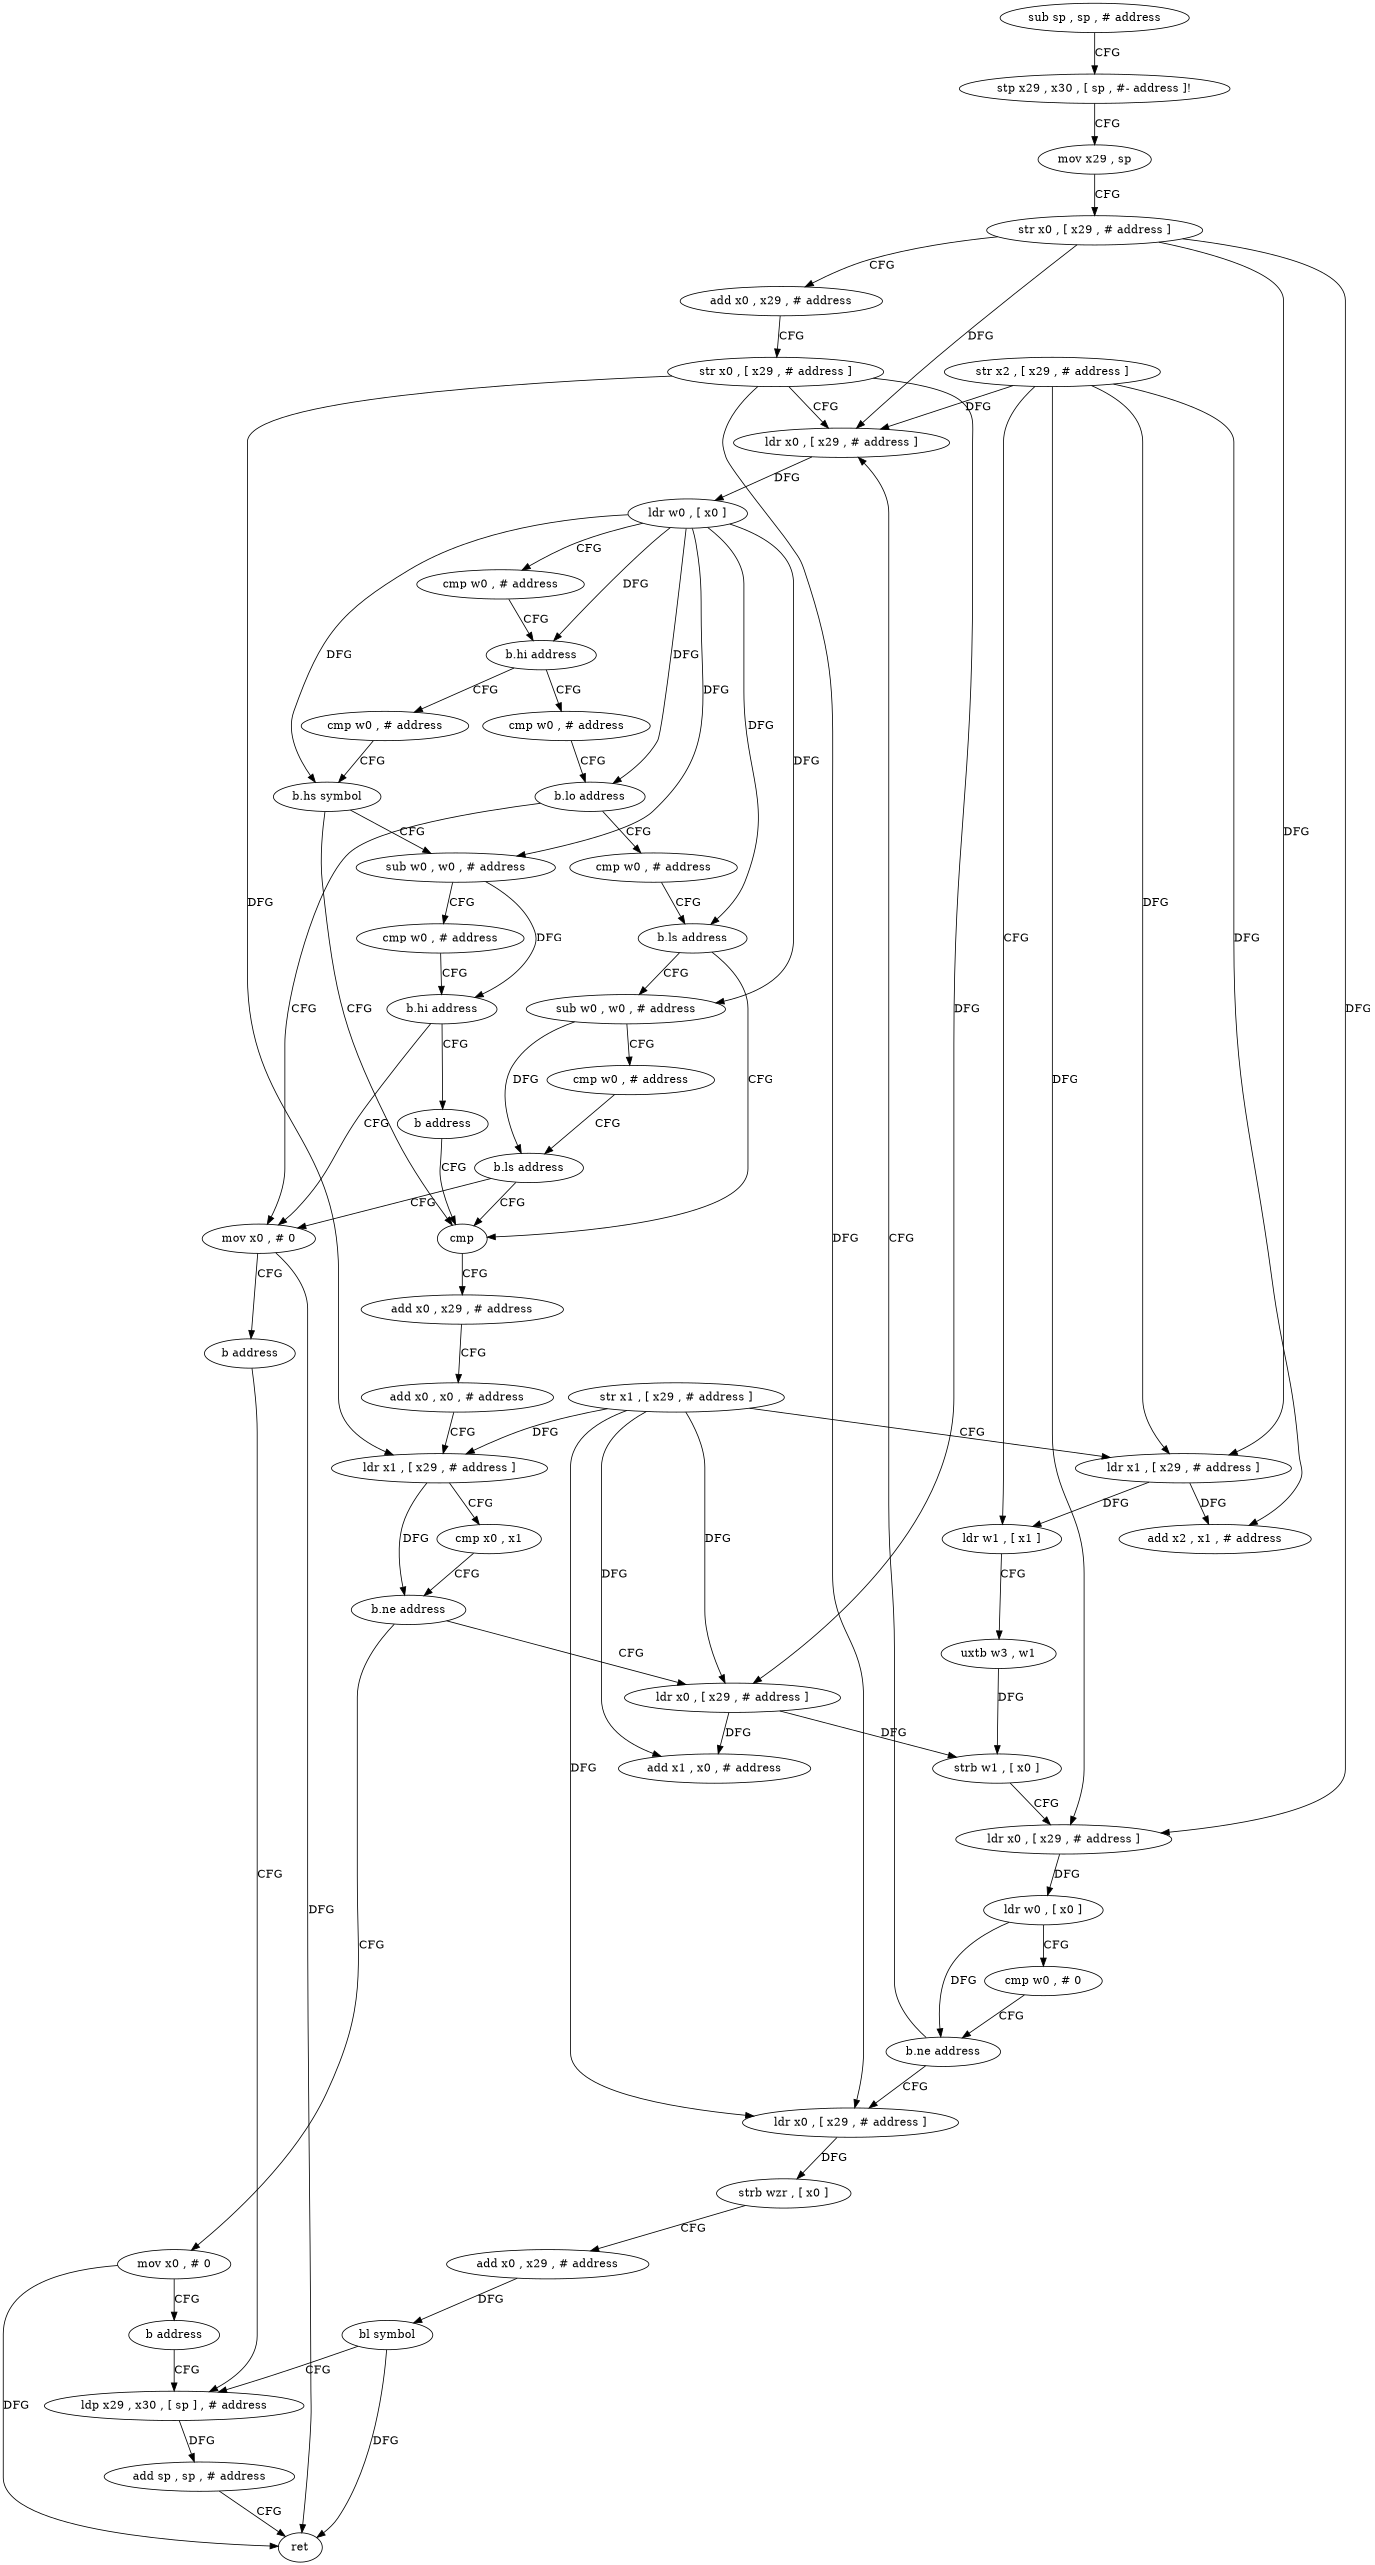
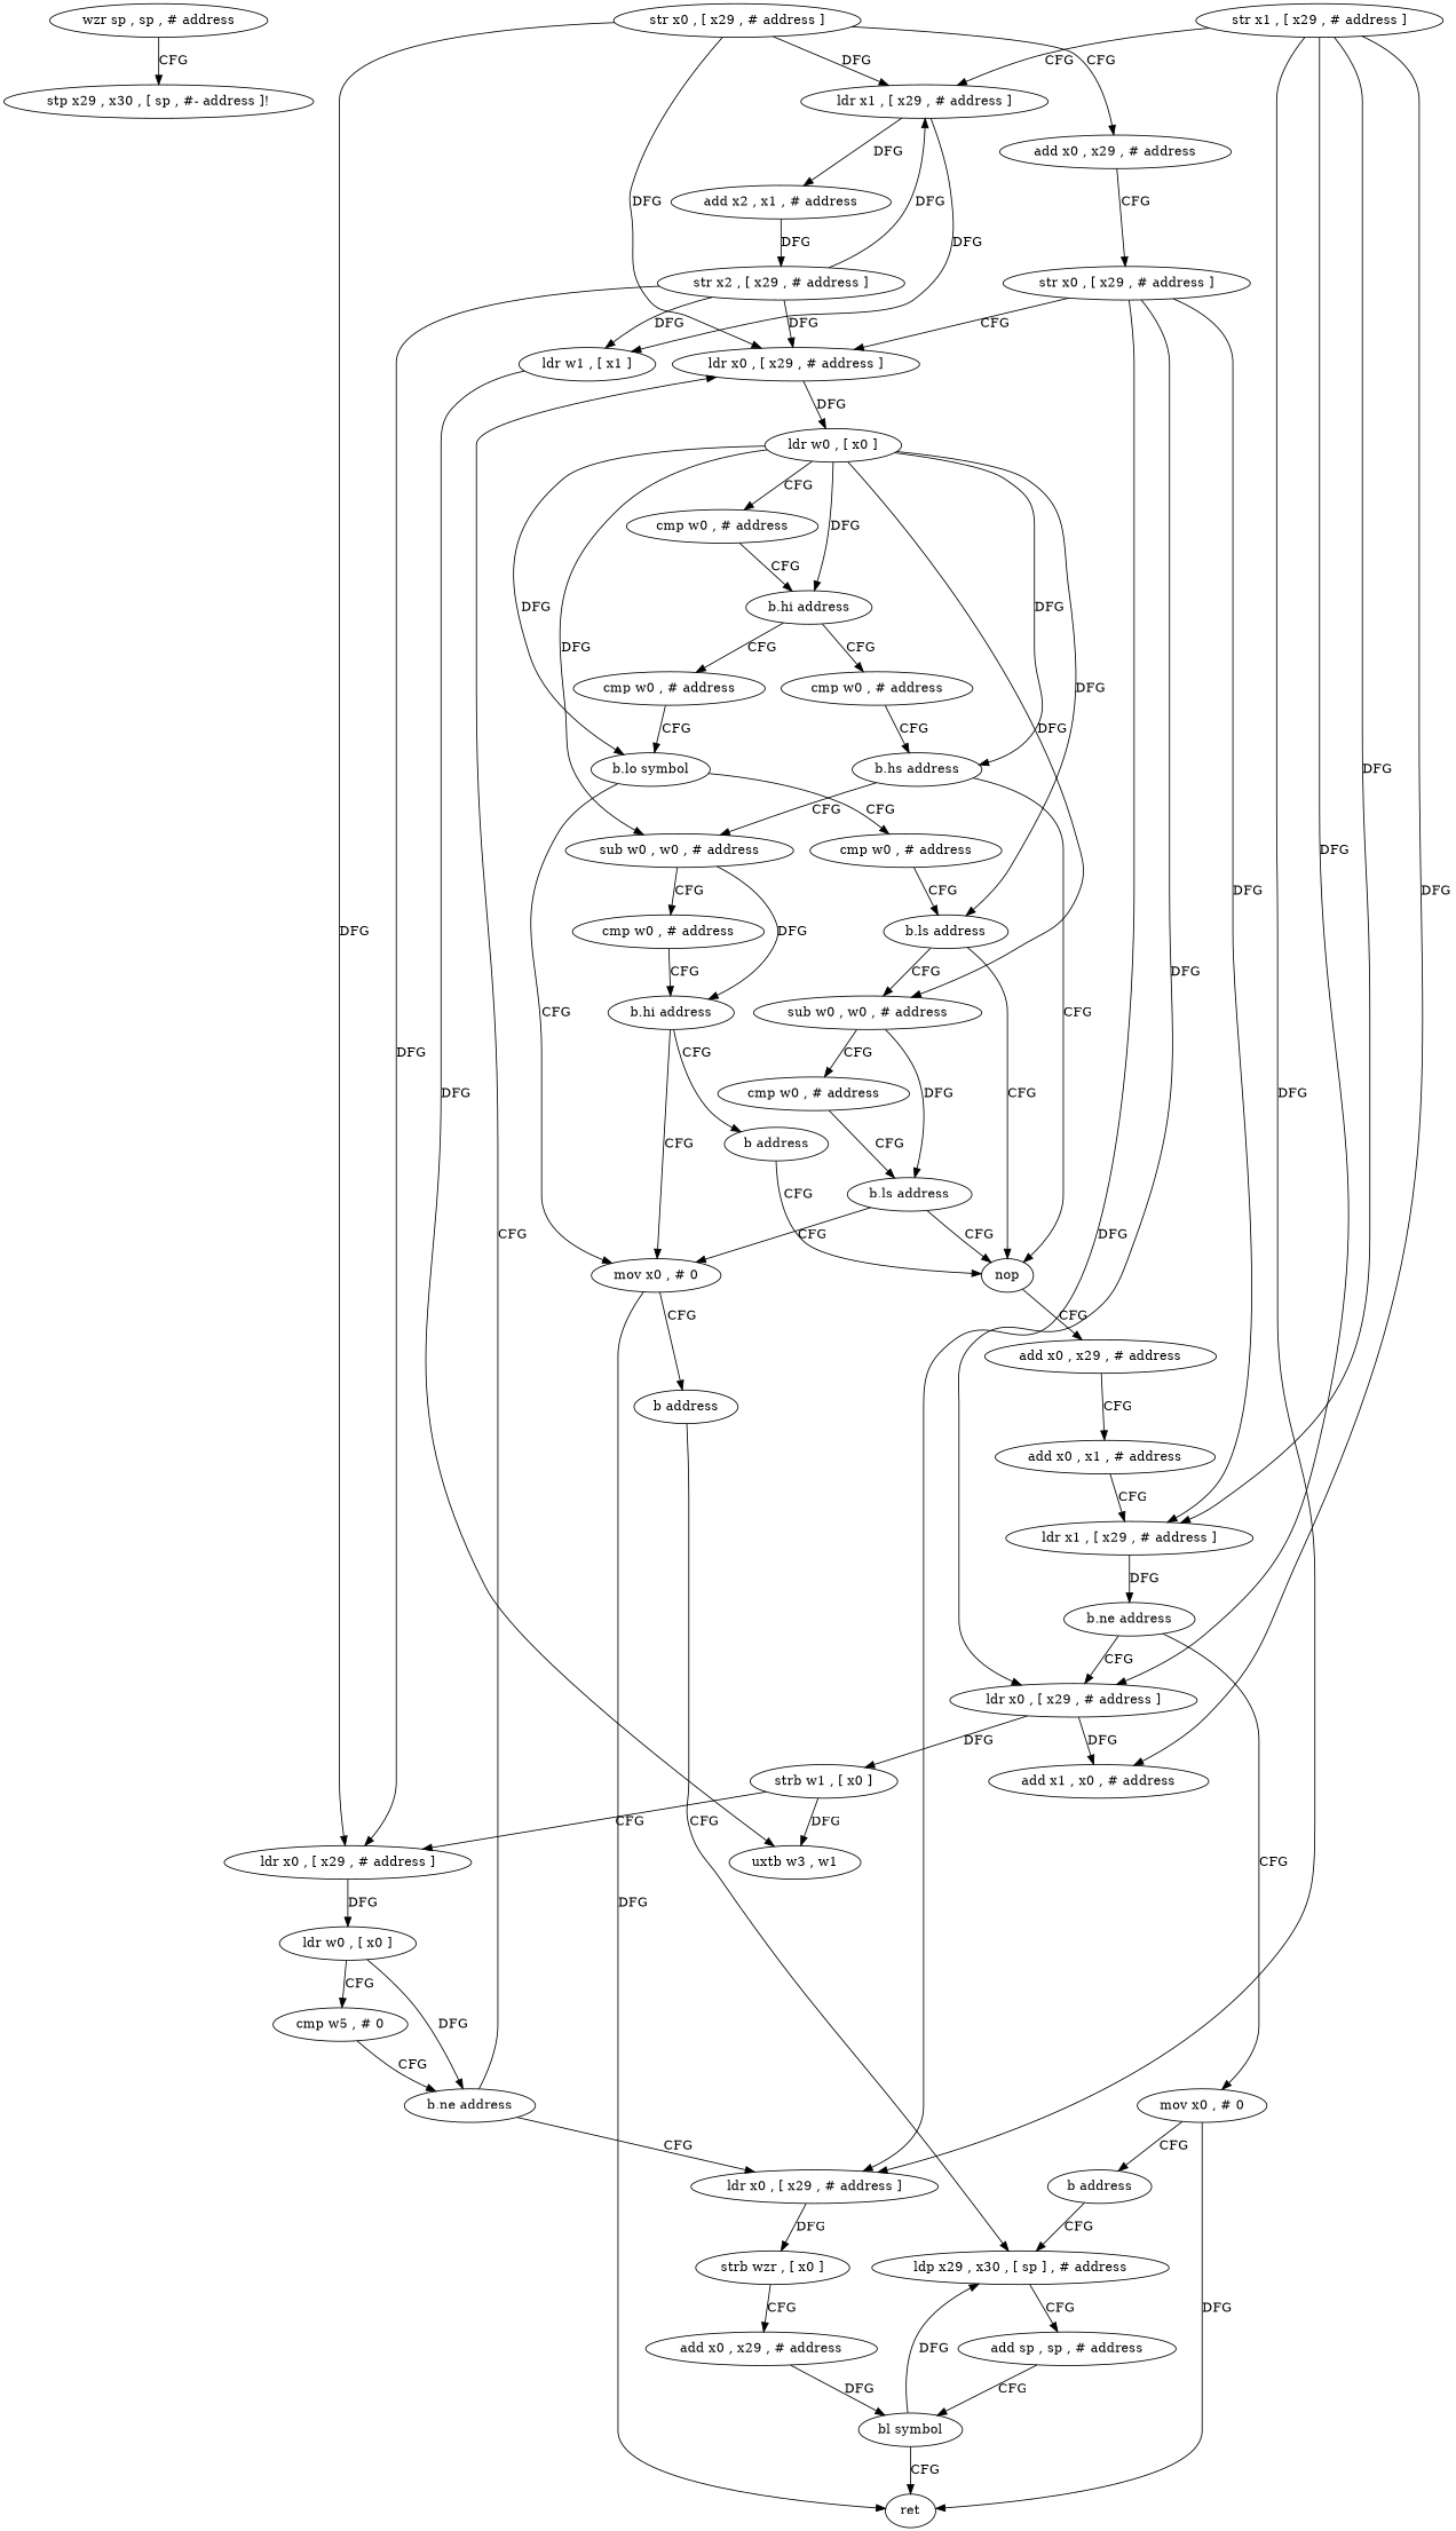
  digraph {
-   n1 [label="sub sp , sp , # address"]
+   n1 [label="wzr sp , sp , # address"]
    n2 [label="stp x29 , x30 , [ sp , #- address ]!"]
-   n3 [label="mov x29 , sp"]
    n4 [label="str x0 , [ x29 , # address ]"]
    n5 [label="add x0 , x29 , # address"]
    n6 [label="ldr x0 , [ x29 , # address ]"]
    n7 [label="ldr x1 , [ x29 , # address ]"]
    n8 [label="ldr x0 , [ x29 , # address ]"]
    n9 [label="str x0 , [ x29 , # address ]"]
    n10 [label="ldr w0 , [ x0 ]"]
    n11 [label="add x2 , x1 , # address"]
    n12 [label="ldr w1 , [ x1 ]"]
    n13 [label="ldr w0 , [ x0 ]"]
    n14 [label="ldr x1 , [ x29 , # address ]"]
    n15 [label="ldr x0 , [ x29 , # address ]"]
    n16 [label="ldr x0 , [ x29 , # address ]"]
-   n17 [label="cmp x0 , x1"]
    n18 [label="b.ne address"]
    n19 [label="add x1 , x0 , # address"]
    n20 [label="strb w1 , [ x0 ]"]
    n21 [label="strb wzr , [ x0 ]"]
-   n22 [label="b.lo address"]
+   n22 [label="b.lo symbol"]
    n23 [label="b.ls address"]
-   n24 [label="b.hs symbol"]
+   n24 [label="b.hs address"]
    n25 [label="sub w0 , w0 , # address"]
    n26 [label="sub w0 , w0 , # address"]
    n27 [label="cmp w0 , # address"]
    n28 [label="b.hi address"]
    n29 [label="cmp w0 , # address"]
    n30 [label="mov x0 , # 0"]
    n31 [label="cmp w0 , # address"]
    n32 [label="b address"]
    n33 [label=ret]
    n34 [label="ldp x29 , x30 , [ sp ] , # address"]
-   n35 [label=cmp]
+   n35 [label=nop]
    n36 [label="cmp w0 , # address"]
    n37 [label="add x0 , x29 , # address"]
    n38 [label="cmp w0 , # address"]
    n39 [label="b.hi address"]
-   n40 [label="add x0 , x0 , # address"]
+   n40 [label="add x0 , x1 , # address"]
    n41 [label="b address"]
    n42 [label="add sp , sp , # address"]
    n43 [label="cmp w0 , # address"]
    n44 [label="b.ls address"]
    n45 [label="mov x0 , # 0"]
    n46 [label="b address"]
    n47 [label="str x1 , [ x29 , # address ]"]
    n48 [label="str x2 , [ x29 , # address ]"]
    n49 [label="uxtb w3 , w1"]
-   n50 [label="cmp w0 , # 0"]
+   n50 [label="cmp w5 , # 0"]
    n51 [label="b.ne address"]
    n52 [label="add x0 , x29 , # address"]
    n53 [label="bl symbol"]
    n1 -> n2 [label=CFG]
-   n2 -> n3 [label=CFG]
-   n3 -> n4 [label=CFG]
    n4 -> n5 [label=CFG]
    n4 -> n6 [label=DFG]
    n4 -> n7 [label=DFG]
    n4 -> n8 [label=DFG]
    n5 -> n9 [label=CFG]
    n6 -> n10 [label=DFG]
    n7 -> n11 [label=DFG]
    n7 -> n12 [label=DFG]
    n8 -> n13 [label=DFG]
    n9 -> n6 [label=CFG]
    n9 -> n14 [label=DFG]
    n9 -> n15 [label=DFG]
    n9 -> n16 [label=DFG]
    n10 -> n22 [label=DFG]
    n10 -> n23 [label=DFG]
    n10 -> n24 [label=DFG]
    n10 -> n25 [label=DFG]
    n10 -> n26 [label=DFG]
    n10 -> n27 [label=CFG]
    n10 -> n28 [label=DFG]
-   n48 -> n11 [label=DFG]
-   n12 -> n49 [label=CFG]
+   n11 -> n48 [label=DFG]
+   n12 -> n49 [label=DFG]
    n13 -> n50 [label=CFG]
    n13 -> n51 [label=DFG]
-   n14 -> n17 [label=CFG]
    n14 -> n18 [label=DFG]
    n15 -> n19 [label=DFG]
    n15 -> n20 [label=DFG]
    n16 -> n21 [label=DFG]
-   n17 -> n18 [label=CFG]
    n18 -> n15 [label=CFG]
    n18 -> n45 [label=CFG]
    n20 -> n8 [label=CFG]
    n21 -> n52 [label=CFG]
    n22 -> n30 [label=CFG]
    n22 -> n31 [label=CFG]
    n23 -> n26 [label=CFG]
    n23 -> n35 [label=CFG]
    n24 -> n25 [label=CFG]
    n24 -> n35 [label=CFG]
    n25 -> n38 [label=CFG]
    n25 -> n39 [label=DFG]
    n26 -> n43 [label=CFG]
    n26 -> n44 [label=DFG]
    n27 -> n28 [label=CFG]
    n28 -> n29 [label=CFG]
    n28 -> n36 [label=CFG]
    n29 -> n22 [label=CFG]
    n30 -> n32 [label=CFG]
    n30 -> n33 [label=DFG]
    n31 -> n23 [label=CFG]
    n32 -> n34 [label=CFG]
-   n34 -> n42 [label=DFG]
+   n34 -> n42 [label=CFG]
    n35 -> n37 [label=CFG]
    n36 -> n24 [label=CFG]
    n37 -> n40 [label=CFG]
    n38 -> n39 [label=CFG]
    n39 -> n30 [label=CFG]
    n39 -> n41 [label=CFG]
    n40 -> n14 [label=CFG]
    n41 -> n35 [label=CFG]
-   n42 -> n33 [label=CFG]
+   n42 -> n53 [label=CFG]
    n43 -> n44 [label=CFG]
    n44 -> n30 [label=CFG]
    n44 -> n35 [label=CFG]
    n45 -> n33 [label=DFG]
    n45 -> n46 [label=CFG]
    n46 -> n34 [label=CFG]
    n47 -> n7 [label=CFG]
    n47 -> n14 [label=DFG]
    n47 -> n15 [label=DFG]
    n47 -> n16 [label=DFG]
    n47 -> n19 [label=DFG]
    n48 -> n6 [label=DFG]
    n48 -> n7 [label=DFG]
    n48 -> n8 [label=DFG]
-   n48 -> n12 [label=CFG]
-   n49 -> n20 [label=DFG]
+   n48 -> n12 [label=DFG]
+   n20 -> n49 [label=DFG]
    n50 -> n51 [label=CFG]
    n51 -> n6 [label=CFG]
    n51 -> n16 [label=CFG]
    n52 -> n53 [label=DFG]
-   n53 -> n33 [label=DFG]
-   n53 -> n34 [label=CFG]
+   n53 -> n33 [label=CFG]
+   n53 -> n34 [label=DFG]
  }
